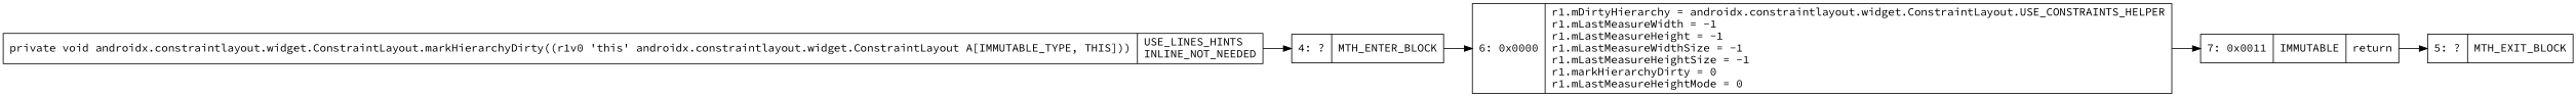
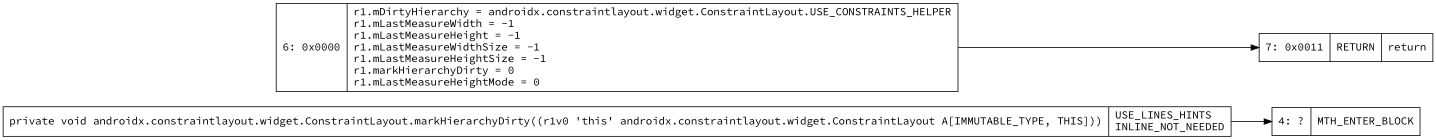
  digraph {
    fontname="Source Code Pro"
    rankdir=LR
    node [fontname="Source Code Pro" shape=record]
    edge [fontname="Source Code Pro"]
    n1 [label="{4\:\ ?|MTH_ENTER_BLOCK\l}"]
    n2 [label="{6\:\ 0x0000|r1.mDirtyHierarchy = androidx.constraintlayout.widget.ConstraintLayout.USE_CONSTRAINTS_HELPER\lr1.mLastMeasureWidth = \-1\lr1.mLastMeasureHeight = \-1\lr1.mLastMeasureWidthSize = \-1\lr1.mLastMeasureHeightSize = \-1\lr1.markHierarchyDirty = 0\lr1.mLastMeasureHeightMode = 0\l}"]
-   n3 [label="{7\:\ 0x0011|IMMUTABLE\l|return\l}"]
-   n4 [label="{5\:\ ?|MTH_EXIT_BLOCK\l}"]
+   n3 [label="{7\:\ 0x0011|RETURN\l|return\l}"]
    n5 [label="{private void androidx.constraintlayout.widget.ConstraintLayout.markHierarchyDirty((r1v0 'this' androidx.constraintlayout.widget.ConstraintLayout A[IMMUTABLE_TYPE, THIS]))  | USE_LINES_HINTS\lINLINE_NOT_NEEDED\l}"]
-   n1 -> n2
    n2 -> n3
-   n3 -> n4
    n5 -> n1
  }
